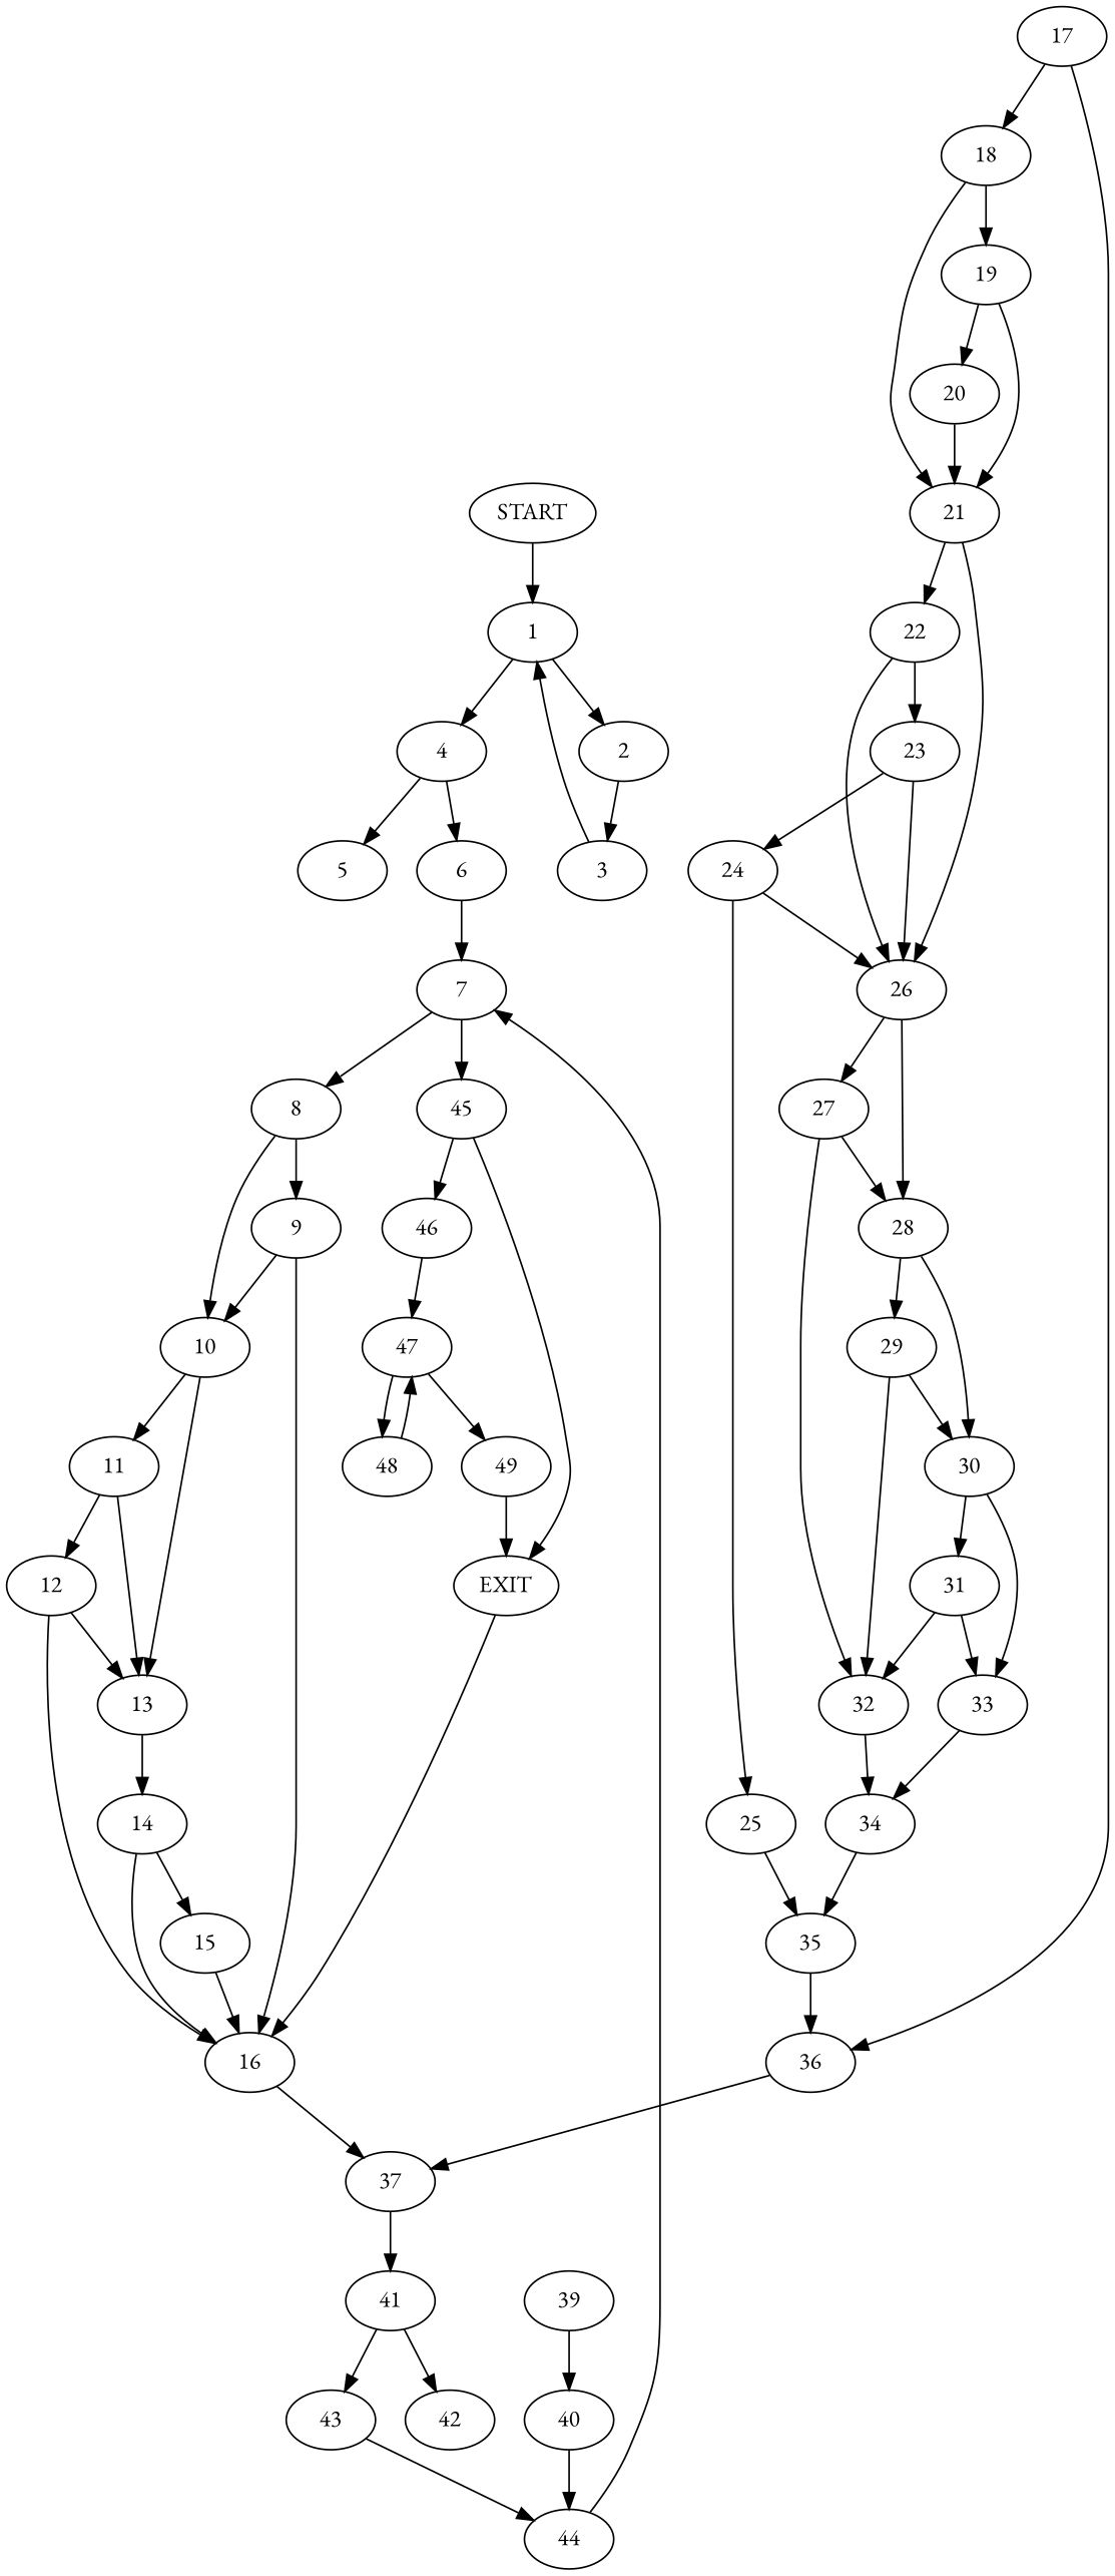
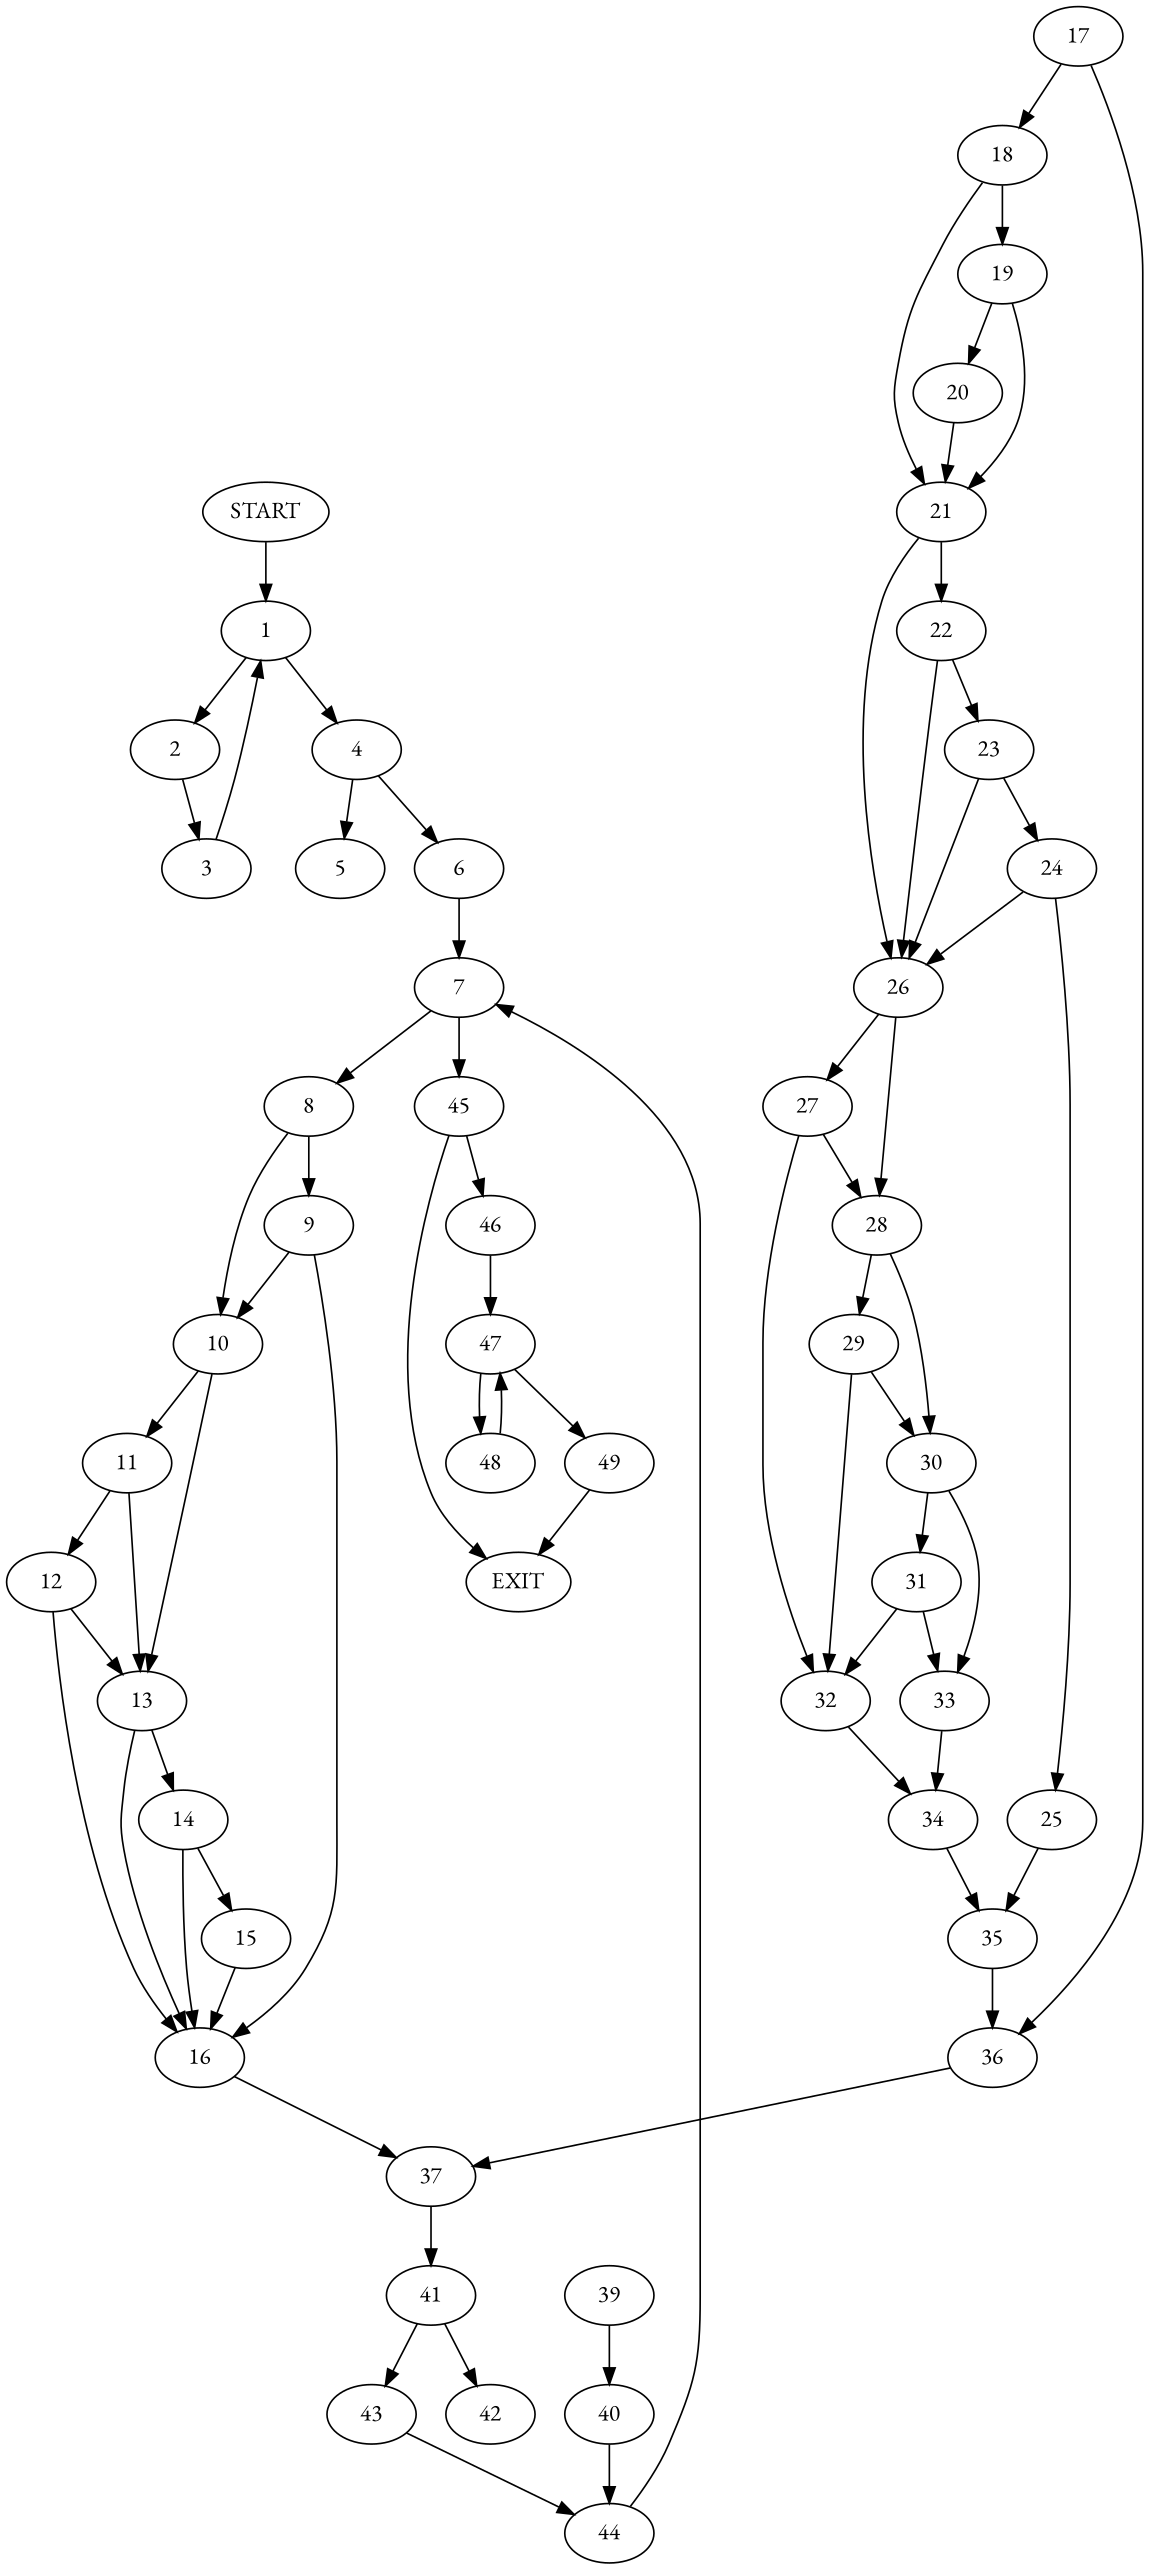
  digraph {
    fontname="EB Garamond"
    node [fontname="EB Garamond"]
    edge [fontname="EB Garamond"]
    n1 [label=START]
    1
    2
    4
    3
    5
    6
    7
    8
    45
    9
    10
    46
    n14 [label=EXIT]
    16
    11
    13
    37
    12
    14
    15
    17
    18
    36
    41
    19
    21
    20
    22
    26
    23
    27
    28
    24
    25
    35
    32
    29
    30
    34
    31
    33
    42
    43
    39
    40
    44
    47
    48
    49
    n1 -> 1
    1 -> 2
    1 -> 4
    2 -> 3
    4 -> 5
    4 -> 6
    3 -> 1
    6 -> 7
    7 -> 8
    7 -> 45
    8 -> 9
    8 -> 10
    45 -> 46
    45 -> n14
    9 -> 10
    9 -> 16
    10 -> 11
    10 -> 13
    46 -> 47
    16 -> 37
    11 -> 13
    11 -> 12
-   n14 -> 16
+   13 -> 16
    13 -> 14
    37 -> 41
    12 -> 16
    12 -> 13
    14 -> 16
    14 -> 15
    15 -> 16
    17 -> 18
    17 -> 36
    18 -> 19
    18 -> 21
    36 -> 37
    41 -> 42
    41 -> 43
    19 -> 21
    19 -> 20
    21 -> 22
    21 -> 26
    20 -> 21
    22 -> 26
    22 -> 23
    26 -> 27
    26 -> 28
    23 -> 26
    23 -> 24
    27 -> 28
    27 -> 32
    28 -> 29
    28 -> 30
    24 -> 26
    24 -> 25
    25 -> 35
    35 -> 36
    32 -> 34
    29 -> 32
    29 -> 30
    30 -> 31
    30 -> 33
    34 -> 35
    31 -> 32
    31 -> 33
    33 -> 34
    43 -> 44
    39 -> 40
    40 -> 44
    44 -> 7
    47 -> 48
    47 -> 49
    48 -> 47
    49 -> n14
  }
